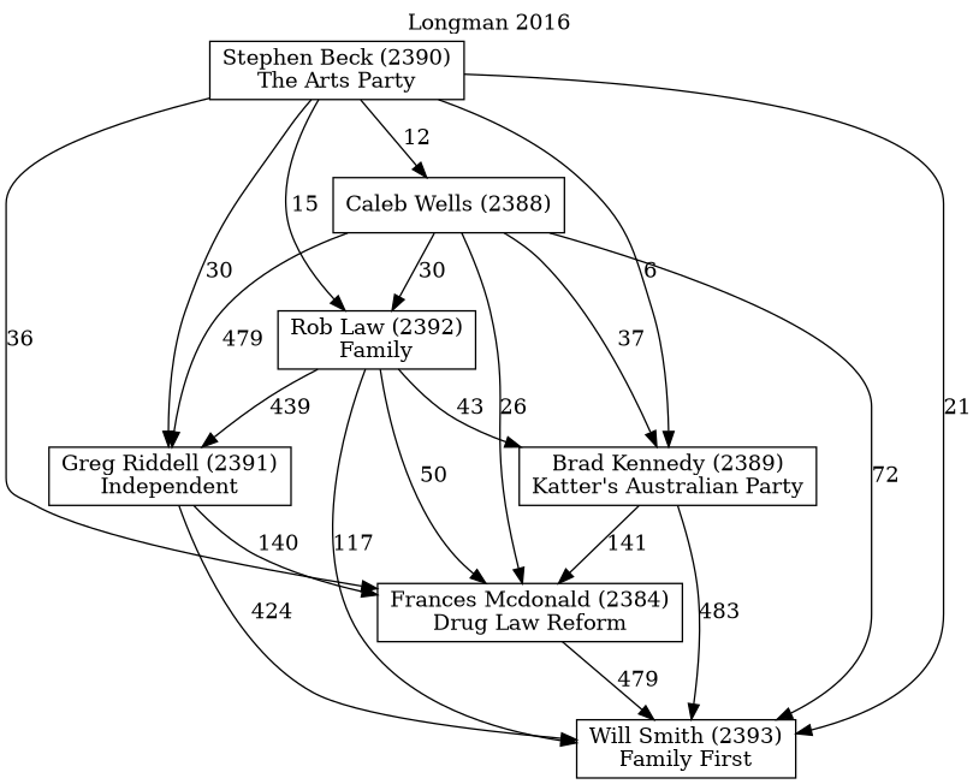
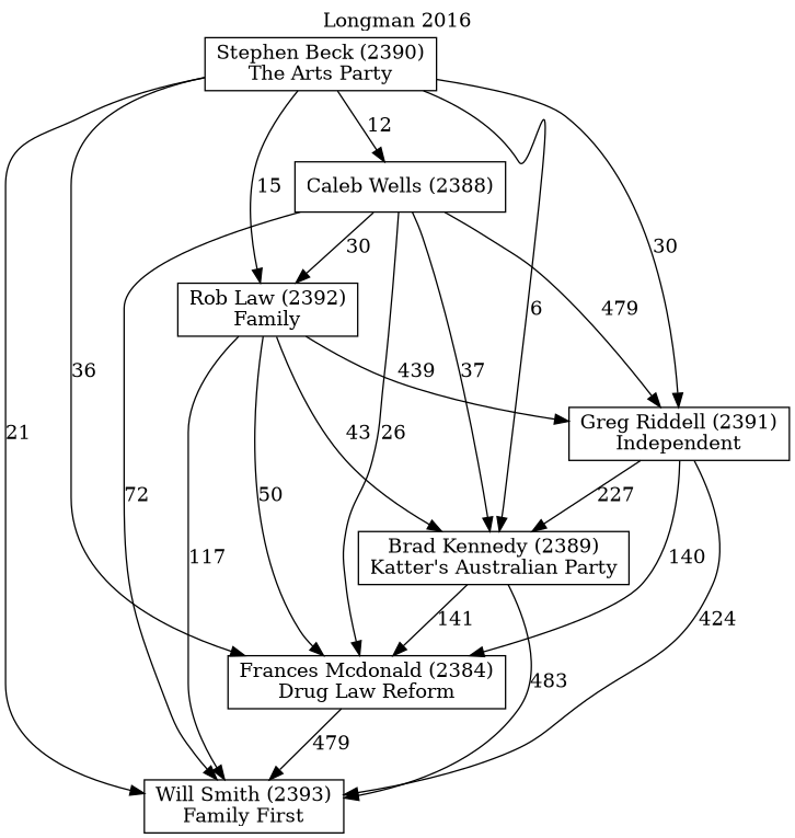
  digraph {
    label="Longman 2016"
    labelloc=t
    mclimit=10
    node [shape=box]
    n1 [label="Will Smith (2393)\nFamily First"]
    n2 [label="Frances Mcdonald (2384)\nDrug Law Reform"]
    n3 [label="Brad Kennedy (2389)\nKatter's Australian Party"]
    n4 [label="Greg Riddell (2391)\nIndependent"]
    n5 [label="Rob Law (2392)\nFamily"]
    n6 [label="Caleb Wells (2388)\n"]
    n7 [label="Stephen Beck (2390)\nThe Arts Party"]
    n2 -> n1 [label=479]
    n3 -> n1 [label=483]
    n3 -> n2 [label=141]
    n4 -> n1 [label=424]
    n4 -> n2 [label=140]
+   n4 -> n3 [label=227]
    n5 -> n1 [label=117]
    n5 -> n2 [label=50]
    n5 -> n3 [label=43]
    n5 -> n4 [label=439]
    n6 -> n1 [label=72]
    n6 -> n2 [label=26]
    n6 -> n3 [label=37]
    n6 -> n4 [label=479]
    n6 -> n5 [label=30]
    n7 -> n1 [label=21]
    n7 -> n2 [label=36]
    n7 -> n3 [label=6]
    n7 -> n4 [label=30]
    n7 -> n5 [label=15]
    n7 -> n6 [label=12]
  }
